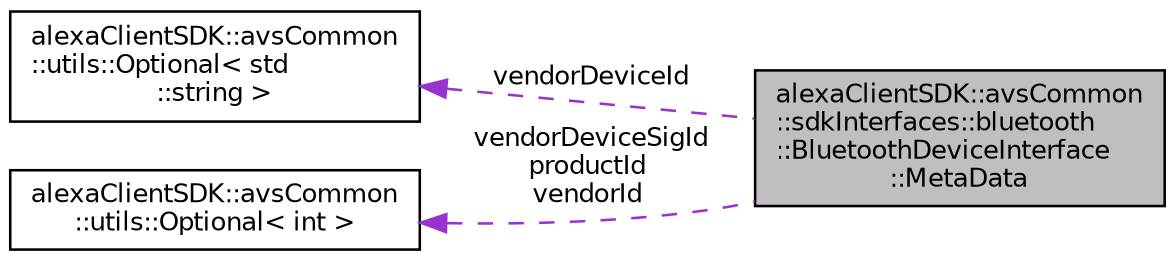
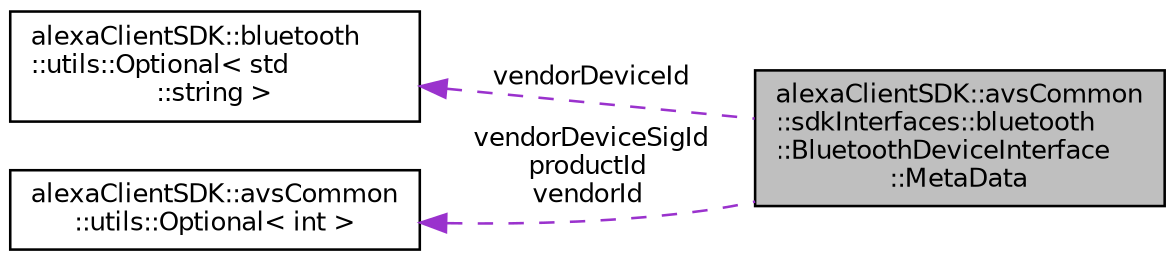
  digraph {
    rankdir=LR
    fontname="DejaVu Sans"
    node [color=black fillcolor=white fontname="DejaVu Sans" fontsize=10 shape=record style=filled]
    edge [color=darkorchid3 dir=back fontname="DejaVu Sans" fontsize=10 labelfontname=Helvetica labelfontsize=10 style=dashed]
    n1 [fillcolor=grey75 fontcolor=black height=0.2 label="alexaClientSDK::avsCommon\l::sdkInterfaces::bluetooth\l::BluetoothDeviceInterface\l::MetaData" width=0.4]
-   n2 [height=0.2 label="alexaClientSDK::avsCommon\l::utils::Optional\< std\l::string \>" width=0.4]
+   n2 [height=0.2 label="alexaClientSDK::bluetooth\l::utils::Optional\< std\l::string \>" width=0.4]
    n3 [height=0.2 label="alexaClientSDK::avsCommon\l::utils::Optional\< int \>" width=0.4]
    n2 -> n1 [label=" vendorDeviceId"]
    n3 -> n1 [label=" vendorDeviceSigId\nproductId\nvendorId"]
  }
